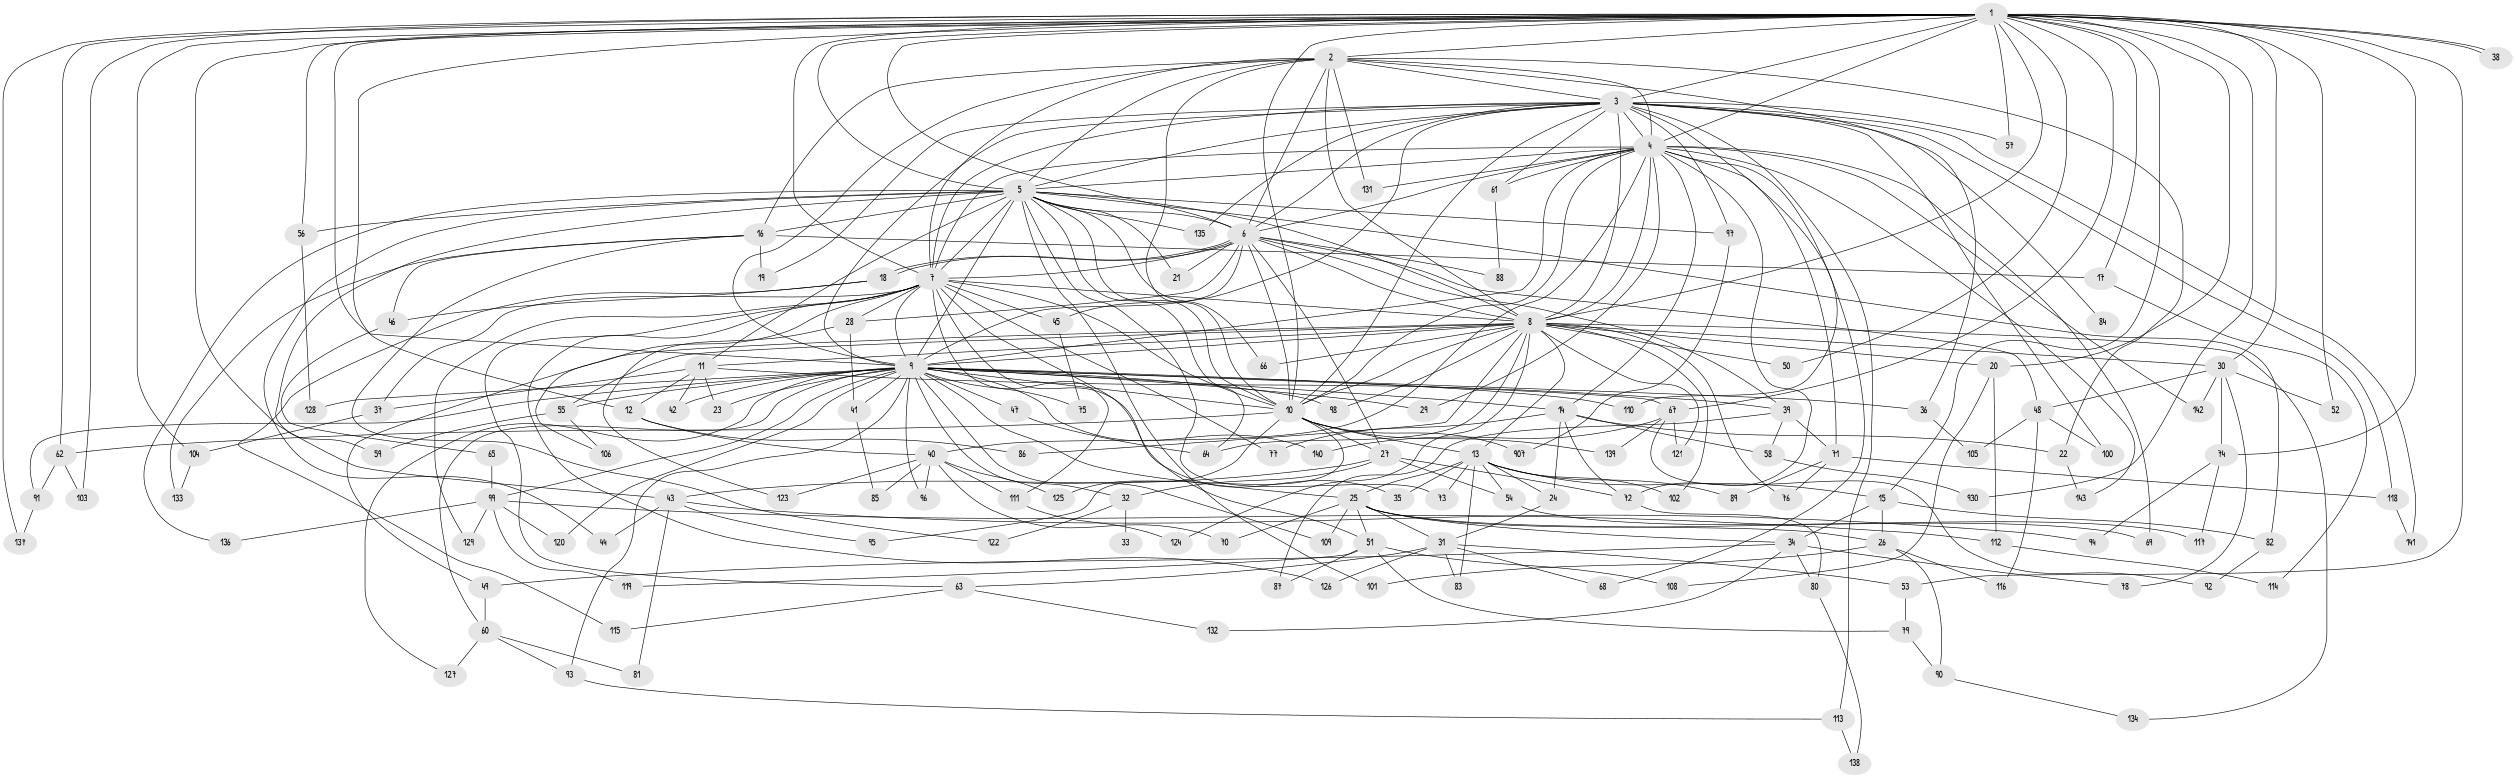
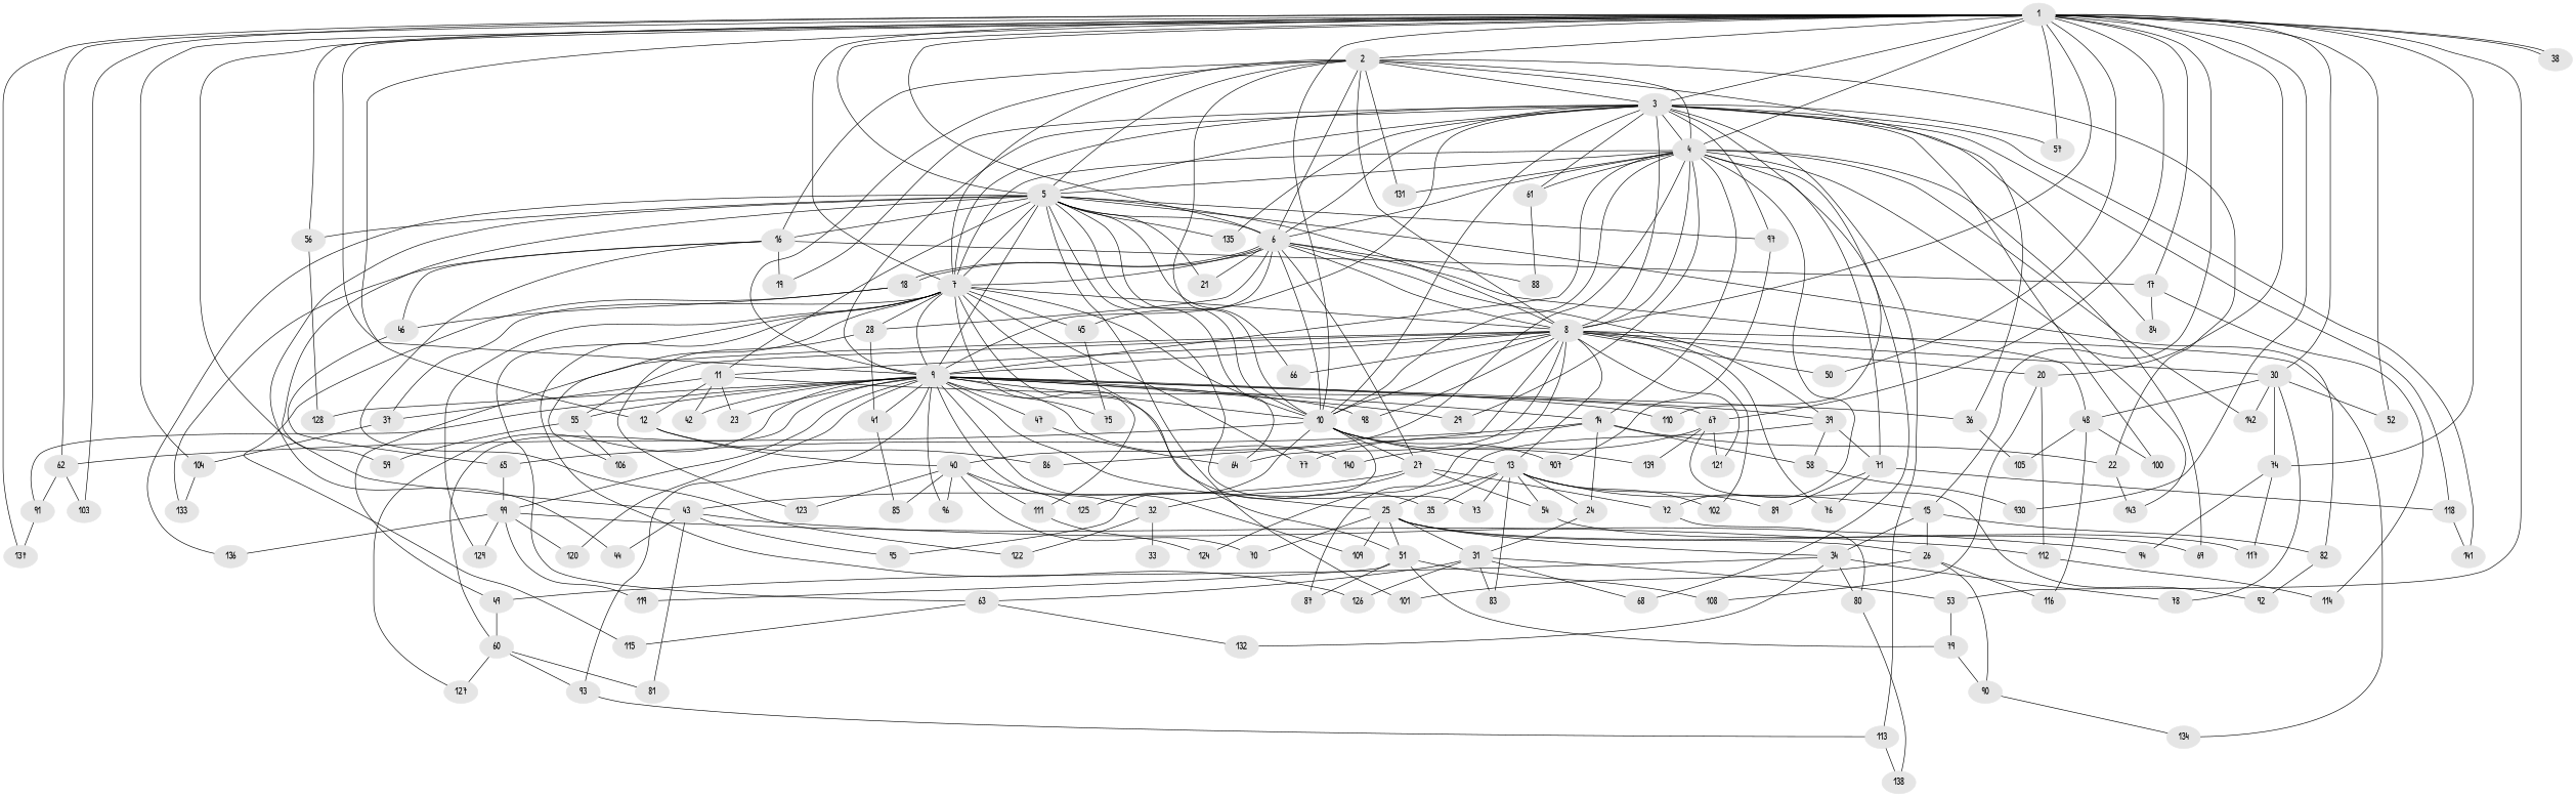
  graph {
    fontname="Patrick Hand"
    node [color=gray90 fontname="Patrick Hand" style=filled]
    edge [fontname="Patrick Hand"]
    1
    2
    3
    4
    5
    6
    7
    8
    9
    10
    12
    15
    17
    20
    30
    38
    43
    50
    52
    53
    56
    57
    62
    67
    74
    103
    104
    n28 [label=930]
    137
    16
    22
    36
    131
    19
    45
    61
    84
    97
    100
    110
    113
    118
    135
    141
    14
    29
    40
    68
    69
    71
    72
    142
    143
    11
    21
    44
    59
    64
    66
    73
    82
    101
    136
    18
    27
    28
    39
    48
    88
    35
    37
    51
    63
    77
    106
    111
    126
    129
    13
    49
    55
    76
    86
    98
    102
    121
    124
    134
    47
    23
    25
    32
    41
    42
    60
    75
    91
    93
    96
    99
    109
    120
    127
    128
    140
    95
    n107 [label=907]
    125
    139
    26
    34
    114
    108
    112
    78
    81
    94
    79
    92
    117
    133
    46
    122
    105
    138
    24
    58
    65
    70
    123
    85
    89
    80
    115
    54
    87
    116
    119
    132
    83
    31
    33
    90
    1 -- 2
    1 -- 3
    1 -- 4
    1 -- 5
    1 -- 6
    1 -- 7
    1 -- 8
    1 -- 9
    1 -- 10
    1 -- 12
    1 -- 15
    1 -- 17
    1 -- 20
    1 -- 30
    1 -- 38
    1 -- 38
    1 -- 43
    1 -- 50
    1 -- 52
    1 -- 53
    1 -- 56
    1 -- 57
    1 -- 62
    1 -- 67
    1 -- 74
    1 -- 103
    1 -- 104
    1 -- n28
    1 -- 137
    2 -- 3
    2 -- 4
    2 -- 5
    2 -- 6
    2 -- 7
    2 -- 8
    2 -- 9
    2 -- 10
    2 -- 16
    2 -- 22
    2 -- 36
    2 -- 131
    3 -- 4
    3 -- 5
    3 -- 6
    3 -- 7
    3 -- 8
    3 -- 9
    3 -- 10
    3 -- 57
    3 -- 19
    3 -- 45
    3 -- 61
    3 -- 84
    3 -- 97
    3 -- 100
    3 -- 110
    3 -- 113
    3 -- 118
    3 -- 135
    3 -- 141
    4 -- 5
    4 -- 6
    4 -- 7
    4 -- 8
    4 -- 9
    4 -- 10
    4 -- 131
    4 -- 61
    4 -- 14
    4 -- 29
    4 -- 40
    4 -- 68
    4 -- 69
    4 -- 71
    4 -- 72
    4 -- 142
    4 -- 143
    5 -- 6
    5 -- 7
    5 -- 8
    5 -- 9
    5 -- 10
    5 -- 56
    5 -- 16
    5 -- 97
    5 -- 135
    5 -- 11
    5 -- 21
    5 -- 44
    5 -- 59
    5 -- 64
    5 -- 66
    5 -- 73
    5 -- 82
    5 -- 101
    5 -- 136
    6 -- 7
    6 -- 8
    6 -- 9
    6 -- 10
    6 -- 21
    6 -- 18
    6 -- 18
    6 -- 27
    6 -- 28
    6 -- 39
    6 -- 48
    6 -- 88
    7 -- 8
    7 -- 9
    7 -- 10
    7 -- 45
    7 -- 28
    7 -- 35
    7 -- 37
    7 -- 51
    7 -- 63
    7 -- 77
    7 -- 106
    7 -- 111
    7 -- 126
    7 -- 129
    8 -- 9
    8 -- 10
    8 -- 20
    8 -- 30
    8 -- 50
    8 -- 11
    8 -- 64
    8 -- 66
    8 -- 13
    8 -- 49
    8 -- 55
    8 -- 76
    8 -- 86
    8 -- 98
    8 -- 102
    8 -- 121
    8 -- 124
    8 -- 134
    9 -- 10
    9 -- 67
    9 -- 36
    9 -- 110
    9 -- 14
    9 -- 29
    9 -- 55
    9 -- 98
    9 -- 47
    9 -- 23
    9 -- 25
    9 -- 32
    9 -- 41
    9 -- 42
    9 -- 60
    9 -- 75
    9 -- 91
    9 -- 93
    9 -- 96
    9 -- 99
    9 -- 109
    9 -- 120
    9 -- 127
    9 -- 128
    9 -- 140
    10 -- 62
    10 -- 27
    10 -- 13
    10 -- 95
    10 -- n107
    10 -- 125
    10 -- 139
    12 -- 40
    12 -- 86
    15 -- 82
    15 -- 26
    15 -- 34
+   17 -- 84
    17 -- 114
    20 -- 108
    20 -- 112
    30 -- 52
    30 -- 74
    30 -- 142
    30 -- 48
    30 -- 78
    43 -- 44
    43 -- 95
    43 -- 81
    43 -- 94
    53 -- 79
    56 -- 128
    62 -- 103
    62 -- 91
    67 -- 121
    67 -- 140
    67 -- 139
    67 -- 92
    74 -- 94
    74 -- 117
    104 -- 133
    16 -- 17
    16 -- 19
    16 -- 133
    16 -- 46
    16 -- 122
    22 -- 143
    36 -- 105
    45 -- 75
    61 -- 88
    97 -- n107
    113 -- 138
    118 -- 141
    14 -- 22
    14 -- 77
    14 -- 24
    14 -- 58
-   14 -- 72
+   14 -- 65
    40 -- 111
    40 -- 96
    40 -- 125
    40 -- 70
    40 -- 123
    40 -- 85
    71 -- 118
    71 -- 76
    71 -- 89
    72 -- 80
    11 -- 12
    11 -- 39
    11 -- 37
    11 -- 23
    11 -- 42
    82 -- 92
    18 -- 46
    18 -- 115
    27 -- 43
    27 -- 72
    27 -- 32
    27 -- 54
    28 -- 41
    28 -- 123
    39 -- 71
    39 -- 58
    39 -- 87
    48 -- 100
    48 -- 105
    48 -- 116
    37 -- 104
    51 -- 108
    51 -- 79
    51 -- 87
    51 -- 119
    63 -- 115
    63 -- 132
    111 -- 124
    13 -- 15
    13 -- 73
    13 -- 35
    13 -- 102
    13 -- 25
    13 -- 24
    13 -- 89
    13 -- 54
    13 -- 83
    49 -- 60
    55 -- 59
    55 -- 106
    47 -- 64
    25 -- 69
    25 -- 51
    25 -- 109
    25 -- 26
    25 -- 34
    25 -- 70
    25 -- 31
    32 -- 122
    32 -- 33
    41 -- 85
    60 -- 93
    60 -- 127
    60 -- 81
    91 -- 137
    93 -- 113
    99 -- 136
    99 -- 129
    99 -- 120
    99 -- 112
    99 -- 119
    26 -- 101
    26 -- 116
    26 -- 90
    34 -- 49
    34 -- 78
    34 -- 80
    34 -- 132
    112 -- 114
    79 -- 90
    46 -- 65
    24 -- 31
    58 -- n28
    65 -- 99
    80 -- 138
    54 -- 117
    31 -- 53
    31 -- 68
    31 -- 63
    31 -- 126
    31 -- 83
    90 -- 134
  }
